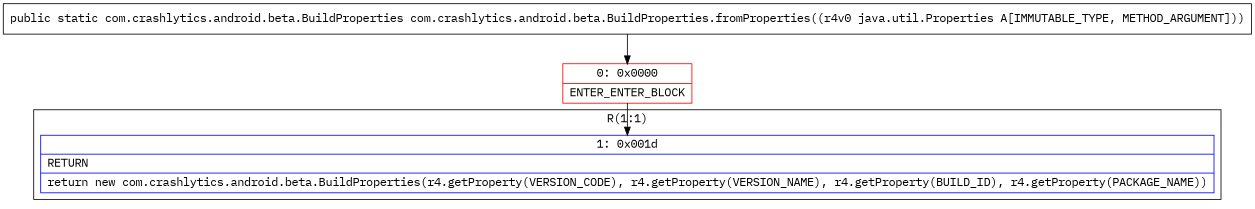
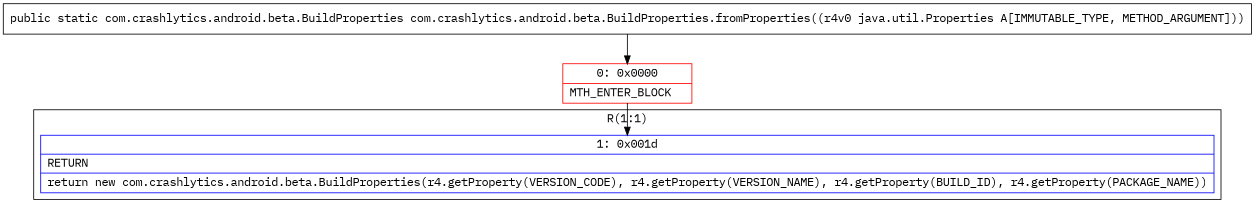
  digraph {
    fontname="IBM Plex Mono"
    node [shape=record fontname="IBM Plex Mono"]
    edge [fontname="IBM Plex Mono"]
    n1 [color=blue label="{1\:\ 0x001d|RETURN\l|return new com.crashlytics.android.beta.BuildProperties(r4.getProperty(VERSION_CODE), r4.getProperty(VERSION_NAME), r4.getProperty(BUILD_ID), r4.getProperty(PACKAGE_NAME))\l}"]
-   n2 [color=red label="{0\:\ 0x0000|ENTER_ENTER_BLOCK\l}"]
+   n2 [color=red label="{0\:\ 0x0000|MTH_ENTER_BLOCK\l}"]
    n3 [label="{public static com.crashlytics.android.beta.BuildProperties com.crashlytics.android.beta.BuildProperties.fromProperties((r4v0 java.util.Properties A[IMMUTABLE_TYPE, METHOD_ARGUMENT])) }"]
    subgraph cluster_1 {
      label="R(1:1)"
      n1
    }
    n2 -> n1
    n3 -> n2
  }
